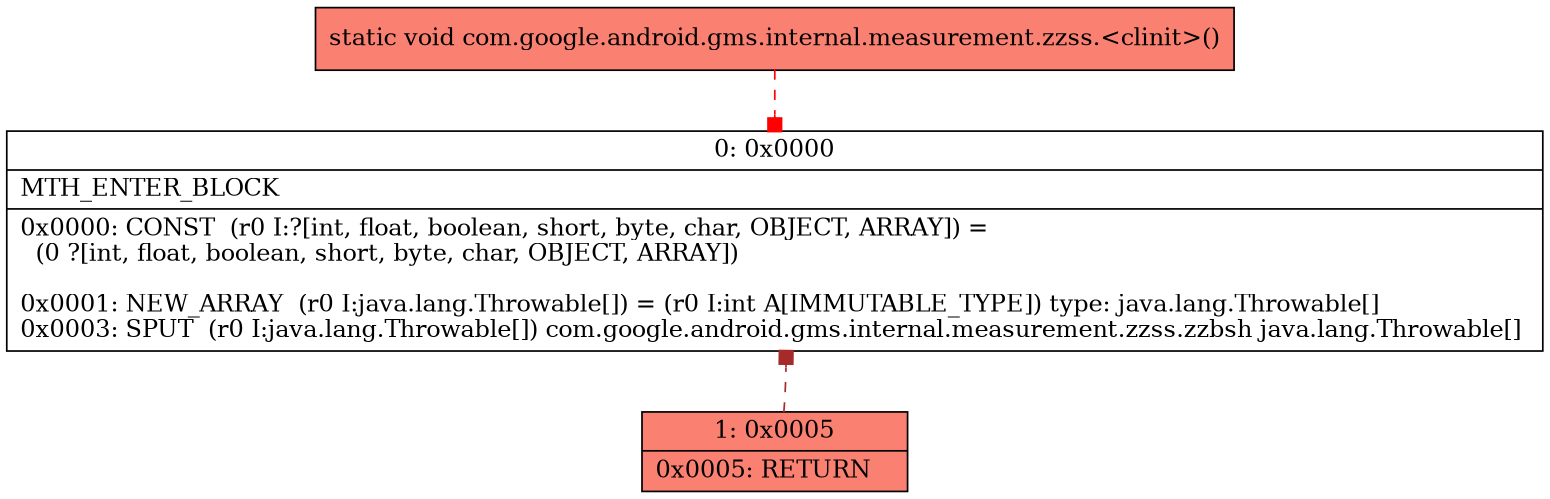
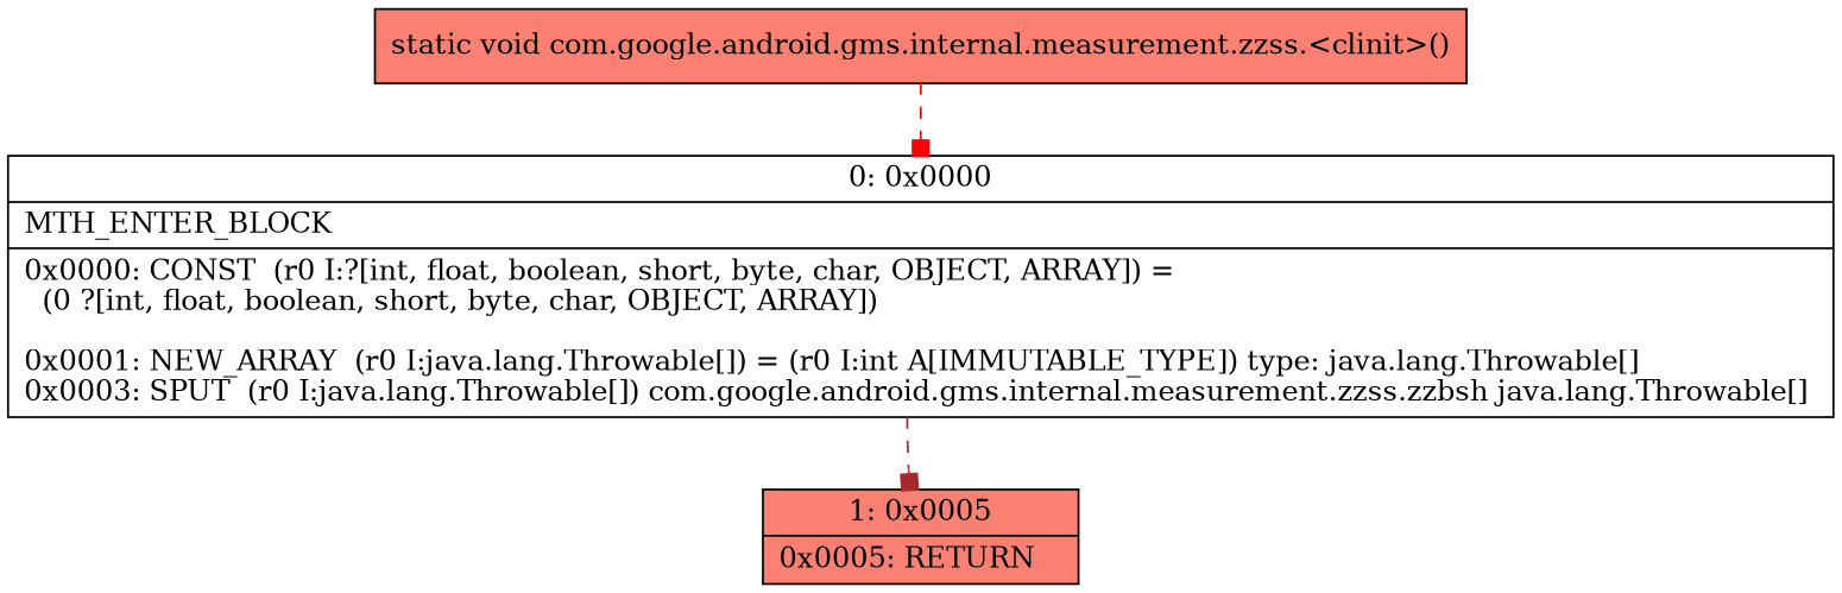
  digraph {
    node [shape=record style=filled fillcolor=salmon]
    edge [style=dashed arrowhead=box]
    n1 [label="{0\:\ 0x0000|MTH_ENTER_BLOCK\l|0x0000: CONST  (r0 I:?[int, float, boolean, short, byte, char, OBJECT, ARRAY]) = \l  (0 ?[int, float, boolean, short, byte, char, OBJECT, ARRAY])\l \l0x0001: NEW_ARRAY  (r0 I:java.lang.Throwable[]) = (r0 I:int A[IMMUTABLE_TYPE]) type: java.lang.Throwable[] \l0x0003: SPUT  (r0 I:java.lang.Throwable[]) com.google.android.gms.internal.measurement.zzss.zzbsh java.lang.Throwable[] \l}" fillcolor=white]
    n2 [label="{1\:\ 0x0005|0x0005: RETURN   \l}"]
    n3 [label="{static void com.google.android.gms.internal.measurement.zzss.\<clinit\>() }"]
-   n2 -> n1 [color=brown]
+   n1 -> n2 [color=brown]
    n3 -> n1 [color=red]
  }
